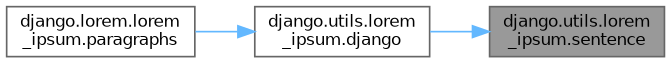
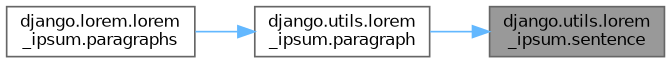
  digraph {
    rankdir=RL
    node [color=grey40 fillcolor=white fontname=Helvetica fontsize=10 shape=box style=filled]
    edge [color=steelblue1 dir=back fontname=Helvetica fontsize=10 labelfontname=Helvetica labelfontsize=10 style=solid]
    n1 [color=gray40 fillcolor=grey60 fontcolor=black height=0.2 label="django.utils.lorem\l_ipsum.sentence" width=0.4]
-   n2 [height=0.2 label="django.utils.lorem\l_ipsum.django" width=0.4]
+   n2 [height=0.2 label="django.utils.lorem\l_ipsum.paragraph" width=0.4]
    n3 [height=0.2 label="django.lorem.lorem\l_ipsum.paragraphs" width=0.4]
    n1 -> n2
    n2 -> n3
  }
